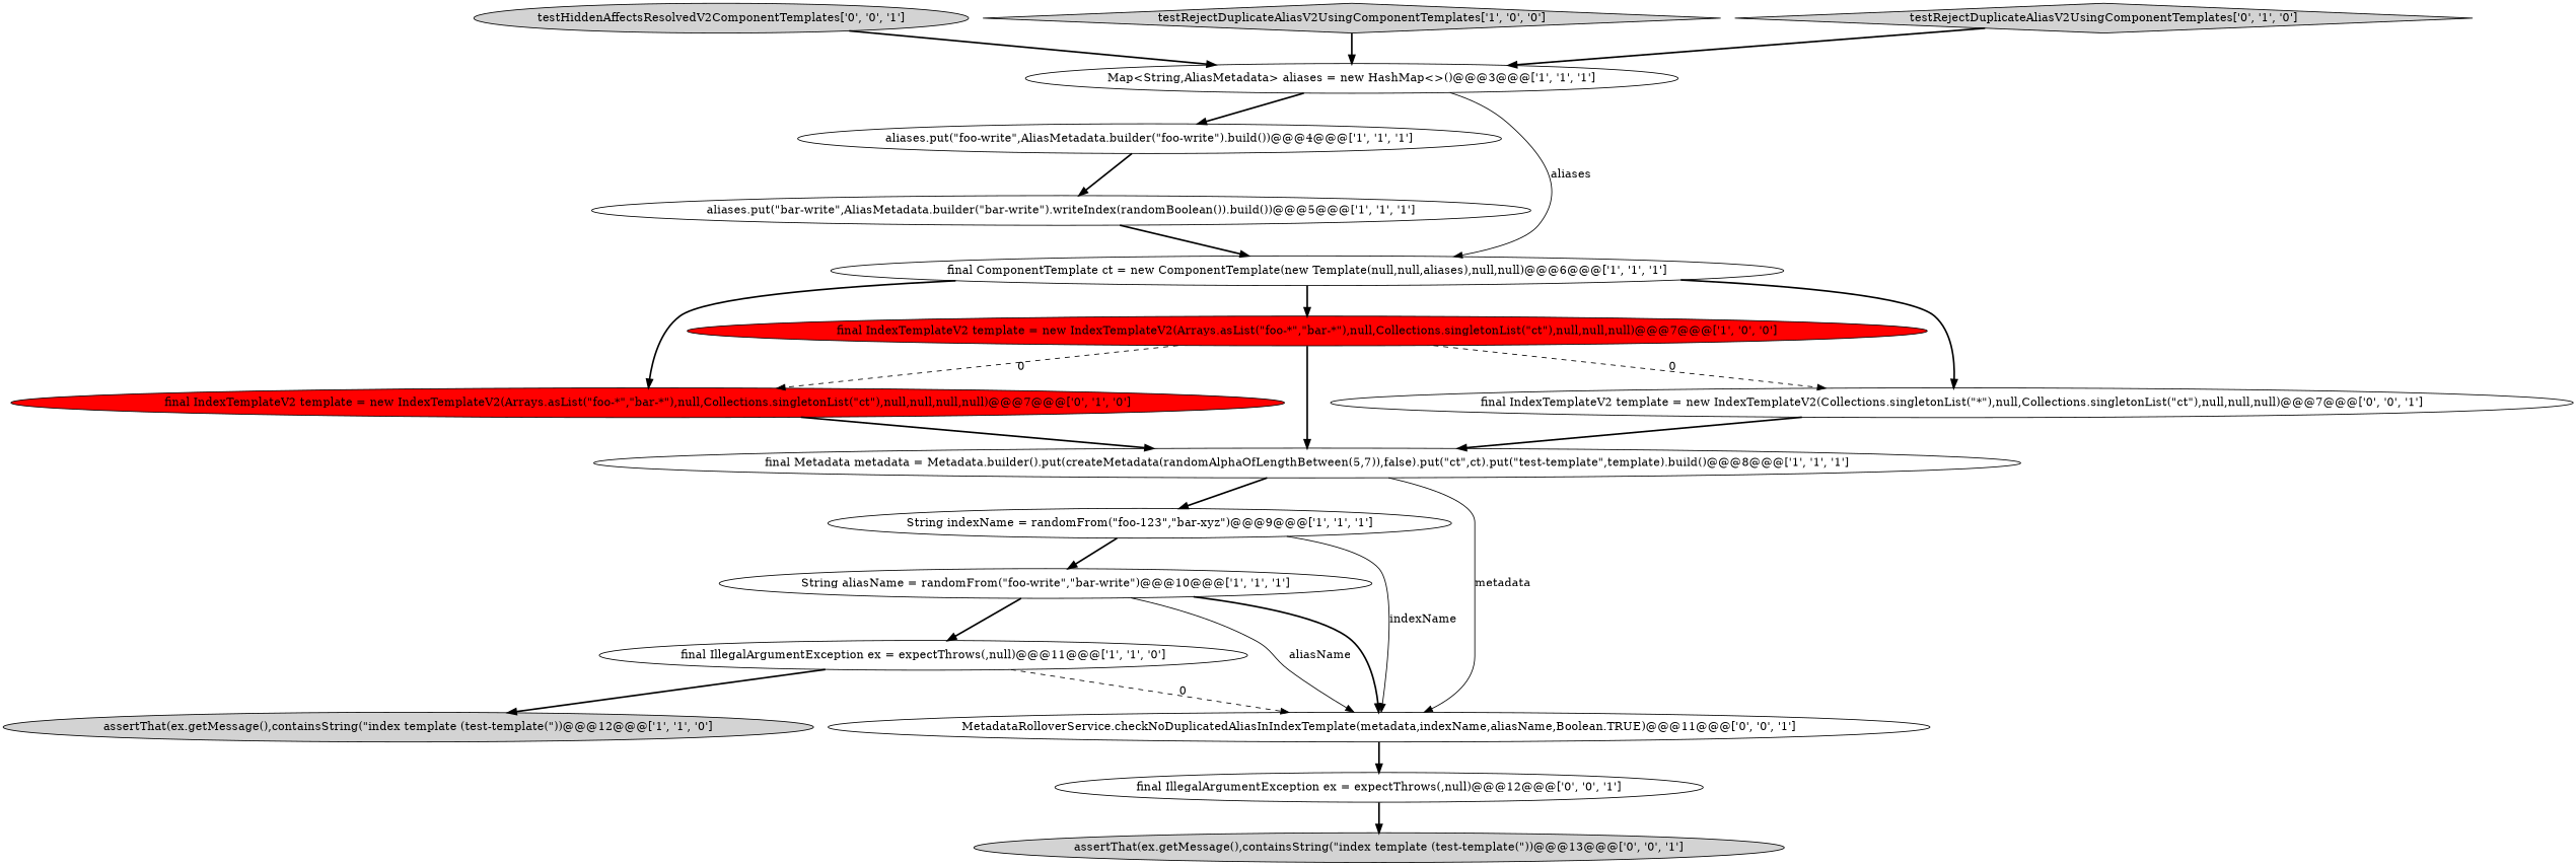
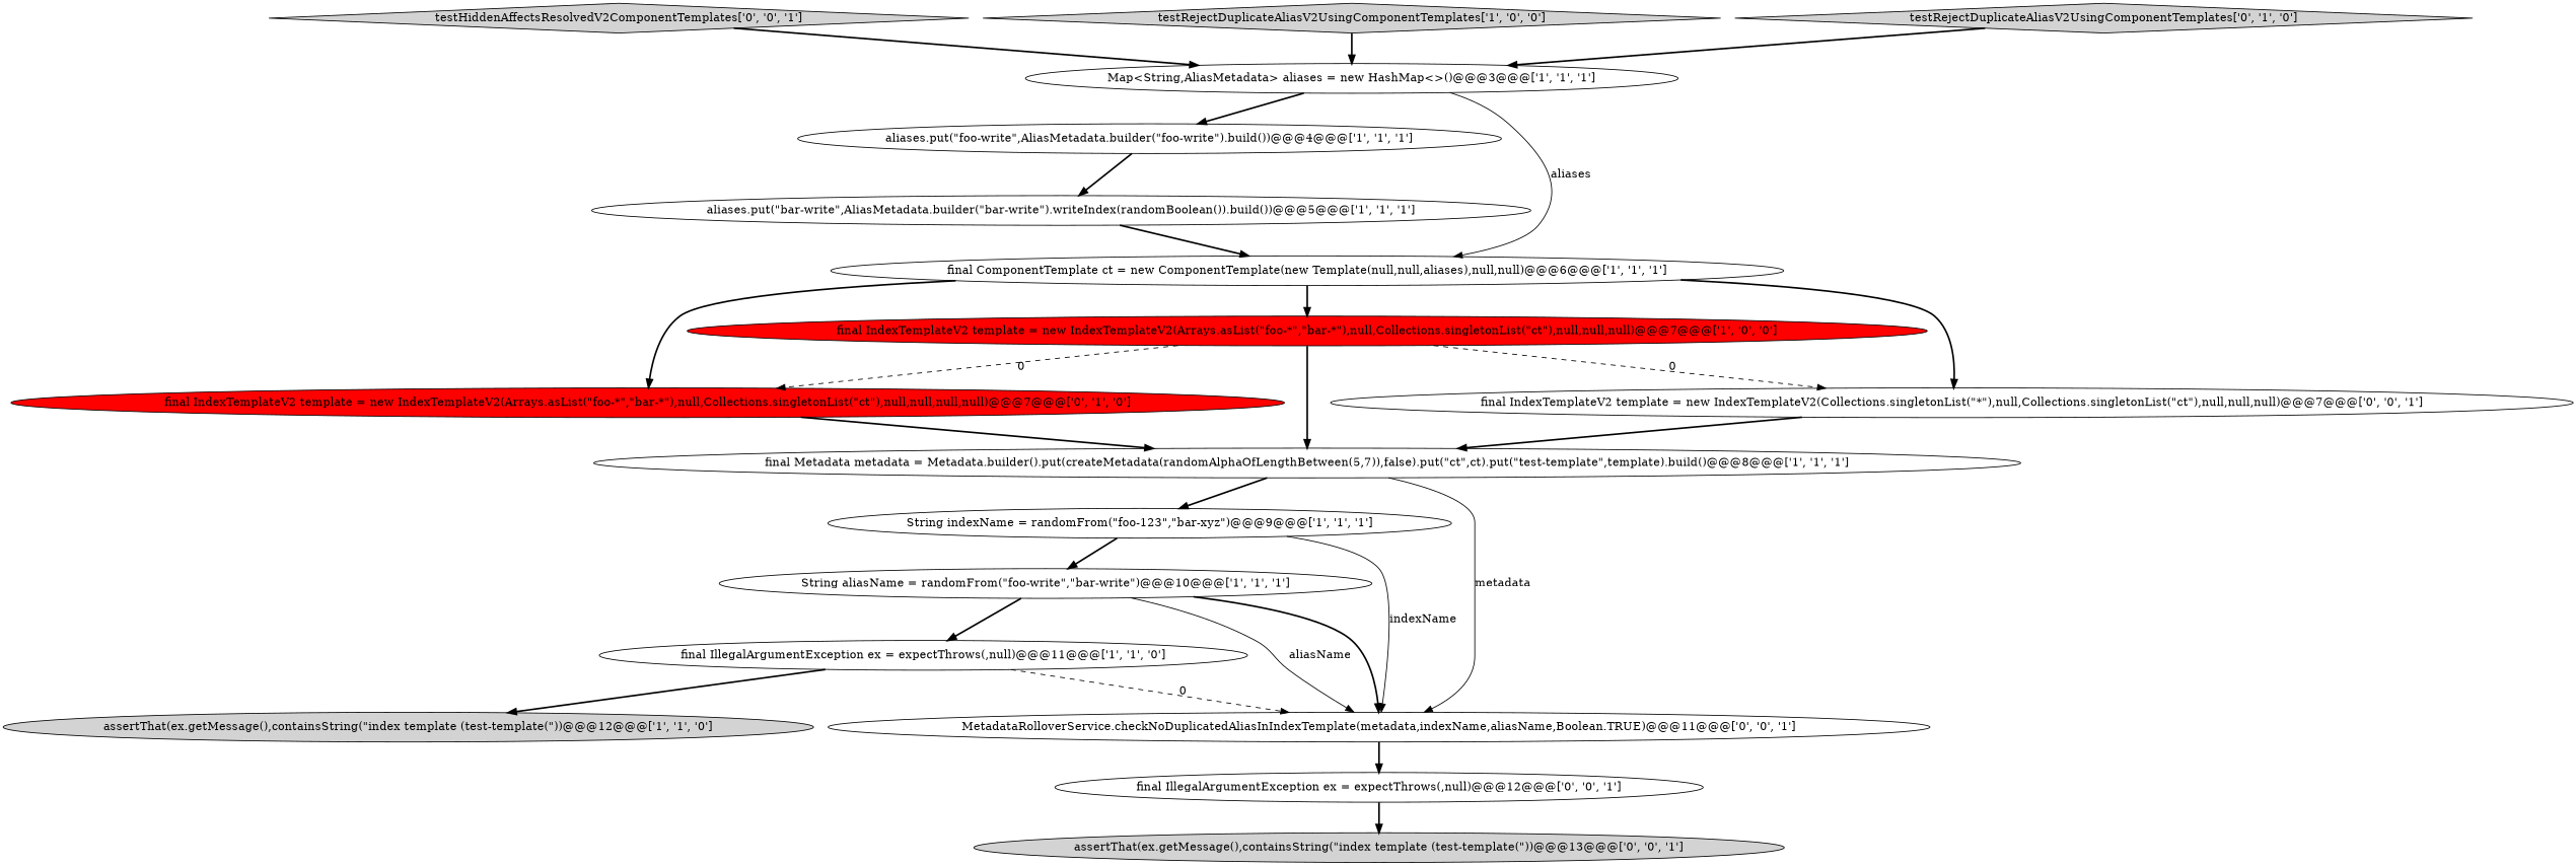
  digraph {
    node [fillcolor=white shape=ellipse style=filled]
    edge [style=bold]
    n1 [fillcolor=lightgray label="assertThat(ex.getMessage(),containsString(\"index template (test-template(\"))@@@12@@@['1', '1', '0']"]
    n2 [label="aliases.put(\"bar-write\",AliasMetadata.builder(\"bar-write\").writeIndex(randomBoolean()).build())@@@5@@@['1', '1', '1']"]
    n3 [label="final ComponentTemplate ct = new ComponentTemplate(new Template(null,null,aliases),null,null)@@@6@@@['1', '1', '1']"]
    n4 [label="MetadataRolloverService.checkNoDuplicatedAliasInIndexTemplate(metadata,indexName,aliasName,Boolean.TRUE)@@@11@@@['0', '0', '1']"]
    n5 [label="final IllegalArgumentException ex = expectThrows(,null)@@@12@@@['0', '0', '1']"]
-   n6 [fillcolor=lightgray label="testHiddenAffectsResolvedV2ComponentTemplates['0', '0', '1']"]
+   n6 [fillcolor=lightgray label="testHiddenAffectsResolvedV2ComponentTemplates['0', '0', '1']" shape=diamond]
    n7 [label="Map<String,AliasMetadata> aliases = new HashMap<>()@@@3@@@['1', '1', '1']"]
    n8 [fillcolor=red label="final IndexTemplateV2 template = new IndexTemplateV2(Arrays.asList(\"foo-*\",\"bar-*\"),null,Collections.singletonList(\"ct\"),null,null,null,null)@@@7@@@['0', '1', '0']"]
    n9 [label="final Metadata metadata = Metadata.builder().put(createMetadata(randomAlphaOfLengthBetween(5,7)),false).put(\"ct\",ct).put(\"test-template\",template).build()@@@8@@@['1', '1', '1']"]
    n10 [label="aliases.put(\"foo-write\",AliasMetadata.builder(\"foo-write\").build())@@@4@@@['1', '1', '1']"]
    n11 [label="final IndexTemplateV2 template = new IndexTemplateV2(Collections.singletonList(\"*\"),null,Collections.singletonList(\"ct\"),null,null,null)@@@7@@@['0', '0', '1']"]
    n12 [fillcolor=red label="final IndexTemplateV2 template = new IndexTemplateV2(Arrays.asList(\"foo-*\",\"bar-*\"),null,Collections.singletonList(\"ct\"),null,null,null)@@@7@@@['1', '0', '0']"]
    n13 [label="String indexName = randomFrom(\"foo-123\",\"bar-xyz\")@@@9@@@['1', '1', '1']"]
    n14 [label="String aliasName = randomFrom(\"foo-write\",\"bar-write\")@@@10@@@['1', '1', '1']"]
    n15 [label="final IllegalArgumentException ex = expectThrows(,null)@@@11@@@['1', '1', '0']"]
    n16 [fillcolor=lightgray label="assertThat(ex.getMessage(),containsString(\"index template (test-template(\"))@@@13@@@['0', '0', '1']"]
    n17 [fillcolor=lightgray label="testRejectDuplicateAliasV2UsingComponentTemplates['1', '0', '0']" shape=diamond]
    n18 [fillcolor=lightgray label="testRejectDuplicateAliasV2UsingComponentTemplates['0', '1', '0']" shape=diamond]
    n2 -> n3
    n3 -> n8
    n3 -> n11
    n3 -> n12
    n4 -> n5
    n5 -> n16
    n6 -> n7
    n7 -> n3 [label=aliases style=solid]
    n7 -> n10
    n8 -> n9
    n9 -> n4 [label=metadata style=solid]
    n9 -> n13
    n10 -> n2
    n11 -> n9
    n12 -> n8 [label=0 style=dashed]
    n12 -> n9
    n12 -> n11 [label=0 style=dashed]
    n13 -> n4 [label=indexName style=solid]
    n13 -> n14
    n14 -> n4 [label=aliasName style=solid]
    n14 -> n4
    n14 -> n15
    n15 -> n1
    n15 -> n4 [label=0 style=dashed]
    n17 -> n7
    n18 -> n7
  }
